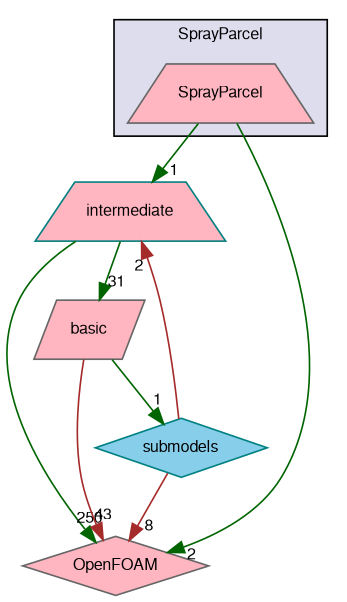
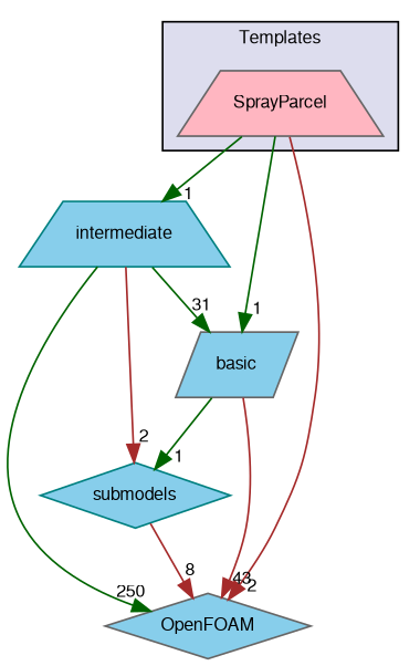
  digraph {
    compound=true
    node [color=gray40 fillcolor=lightpink fontname=FreeSans fontsize=10 shape=trapezium style=filled]
    edge [color=darkgreen headlabel=1 labeldistance=1.5 labelfontname=FreeSans labelfontsize=10]
    n1 [label=SprayParcel pencolor=black]
-   n2 [color=teal label=intermediate]
-   n3 [label=OpenFOAM shape=diamond]
-   n4 [label=basic shape=parallelogram]
+   n2 [color=teal fillcolor=skyblue label=intermediate]
+   n3 [fillcolor=skyblue label=OpenFOAM shape=diamond]
+   n4 [fillcolor=skyblue label=basic shape=parallelogram]
    n5 [color=teal fillcolor=skyblue label=submodels shape=diamond]
    subgraph cluster_1 {
      bgcolor="#ddddee"
      fontname=FreeSans
      fontsize=10
-     label=SprayParcel
+     label=Templates
      pencolor=black
      n1
    }
    n1 -> n2
-   n1 -> n3 [headlabel=2]
+   n1 -> n3 [color=brown headlabel=2]
+   n1 -> n4
    n2 -> n3 [headlabel=250]
    n2 -> n4 [headlabel=31]
    n4 -> n3 [color=brown headlabel=43]
    n4 -> n5
-   n5 -> n2 [color=brown headlabel=2]
+   n2 -> n5 [color=brown headlabel=2]
    n5 -> n3 [color=brown headlabel=8]
  }
